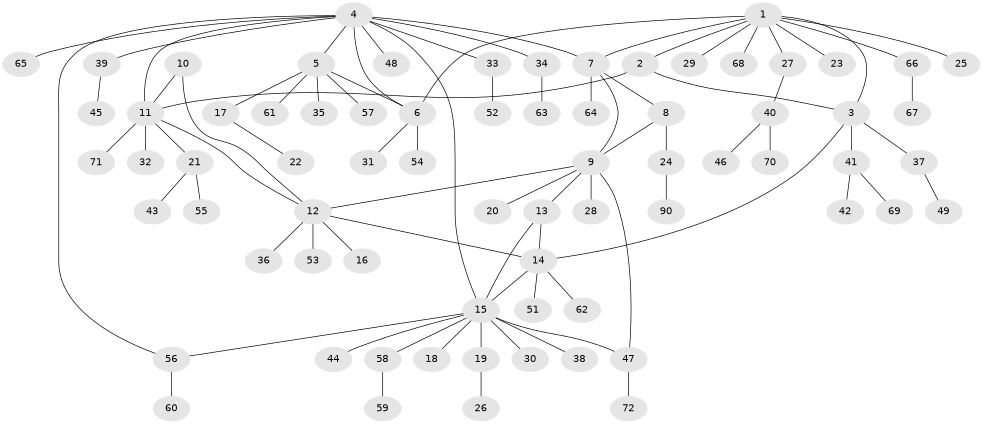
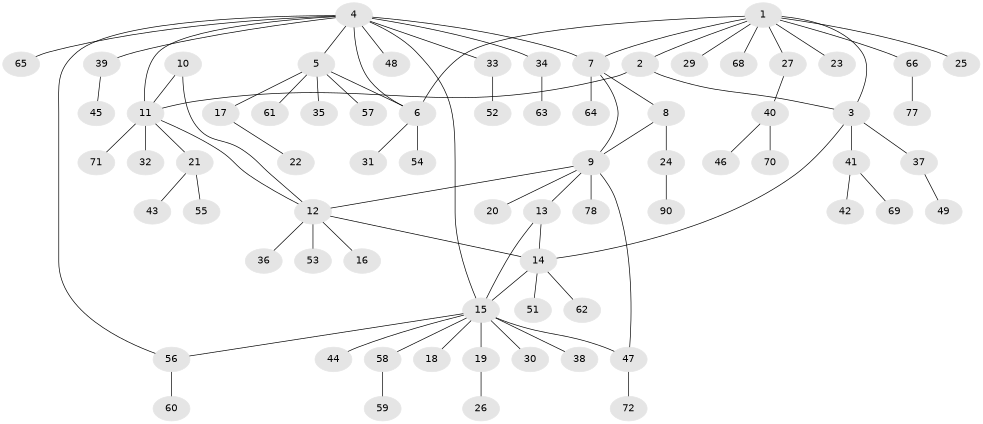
  graph {
    fontname="DejaVu Sans"
    node [color=gray90 fontname="DejaVu Sans" style=filled]
    edge [fontname="DejaVu Sans"]
    1
    2
    3
    6
    7
    23
    25
    27
    29
    66
    68
    11
    14
    37
    41
    31
    54
    8
    9
    64
    40
-   67
+   67 [label=77]
    12
    21
    32
    71
    15
    51
    62
    49
    42
    69
    4
    5
    33
    34
    39
    48
    65
    56
    17
    35
    57
    61
    58
    47
    18
    19
    30
    38
    44
    52
    63
    45
    59
    22
    24
    13
    20
-   28
+   28 [label=78]
    n61 [label=90]
    16
    36
    53
    72
    10
    43
    55
    26
    60
    46
    70
    1 -- 2
    1 -- 3
    1 -- 6
    1 -- 7
    1 -- 23
    1 -- 25
    1 -- 27
    1 -- 29
    1 -- 66
    1 -- 68
    2 -- 3
    2 -- 11
    3 -- 14
    3 -- 37
    3 -- 41
    6 -- 31
    6 -- 54
    7 -- 8
    7 -- 9
    7 -- 64
    27 -- 40
    66 -- 67
    11 -- 12
    11 -- 21
    11 -- 32
    11 -- 71
    14 -- 15
    14 -- 51
    14 -- 62
    37 -- 49
    41 -- 42
    41 -- 69
    8 -- 9
    8 -- 24
    9 -- 12
    9 -- 47
    9 -- 13
    9 -- 20
    9 -- 28
    40 -- 46
    40 -- 70
    12 -- 14
    12 -- 16
    12 -- 36
    12 -- 53
    21 -- 43
    21 -- 55
    15 -- 56
    15 -- 58
    15 -- 47
    15 -- 18
    15 -- 19
    15 -- 30
    15 -- 38
    15 -- 44
    4 -- 6
    4 -- 7
    4 -- 11
    4 -- 15
    4 -- 5
    4 -- 33
    4 -- 34
    4 -- 39
    4 -- 48
    4 -- 65
    4 -- 56
    5 -- 6
    5 -- 17
    5 -- 35
    5 -- 57
    5 -- 61
    33 -- 52
    34 -- 63
    39 -- 45
    56 -- 60
    17 -- 22
    58 -- 59
    47 -- 72
    19 -- 26
    24 -- n61
    13 -- 14
    13 -- 15
    10 -- 11
    10 -- 12
  }
